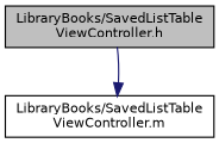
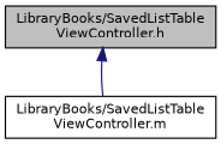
  digraph {
    node [color=black fontname=Helvetica fontsize=10 shape=record style=filled]
    n1 [fillcolor=grey75 fontcolor=black height=0.2 label="LibraryBooks/SavedListTable\lViewController.h" width=0.4]
    n2 [fillcolor=white height=0.2 label="LibraryBooks/SavedListTable\lViewController.m" width=0.4]
-   n2 -> n1 [color=midnightblue dir=back fontname=Helvetica fontsize=10 labelfontname=Helvetica labelfontsize=10 style=solid]
+   n1 -> n2 [color=midnightblue dir=back fontname=Helvetica fontsize=10 labelfontname=Helvetica labelfontsize=10 style=solid]
  }
